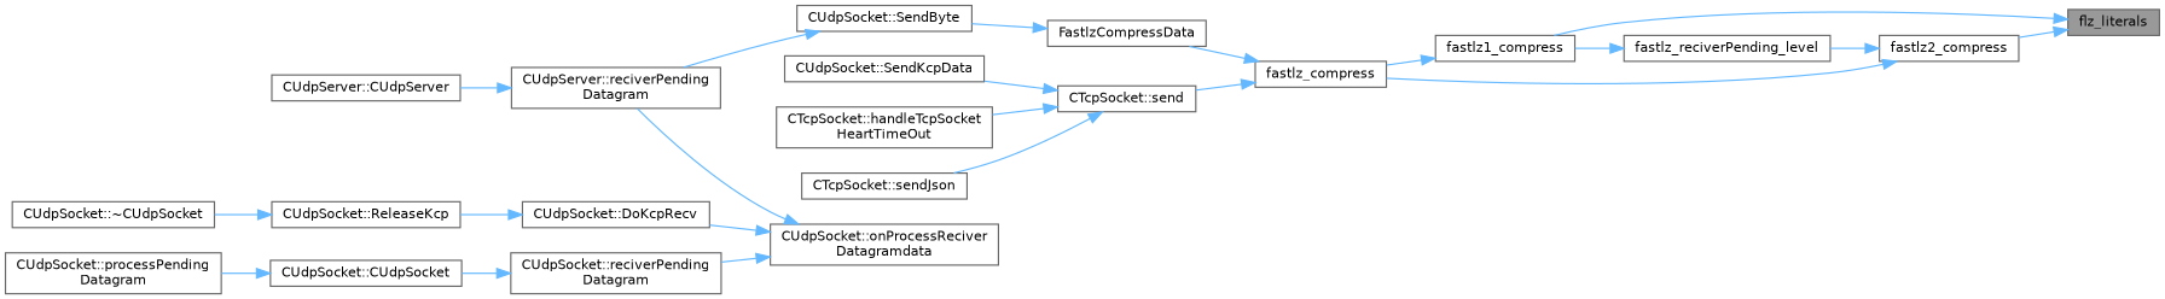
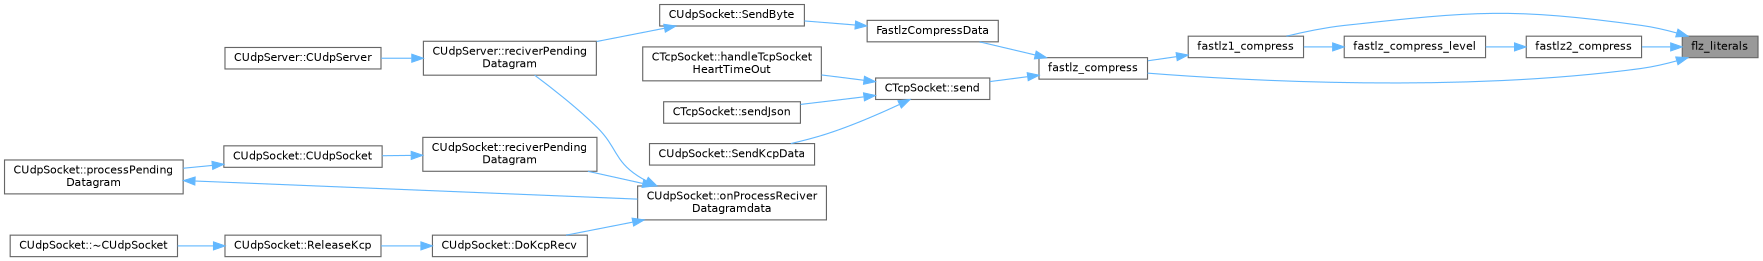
  digraph {
    rankdir=RL
    node [color=grey40 fillcolor=white fontname=Helvetica fontsize=10 shape=box style=filled]
    edge [color=steelblue1 dir=back fontname=Helvetica fontsize=10 labelfontname=Helvetica labelfontsize=10 style=solid]
    n1 [color=gray40 fillcolor=grey60 fontcolor=black height=0.2 label=flz_literals width=0.4]
    n2 [height=0.2 label=fastlz1_compress width=0.4]
    n3 [height=0.2 label=fastlz2_compress width=0.4]
    n4 [height=0.2 label=fastlz_compress width=0.4]
-   n5 [height=0.2 label=fastlz_reciverPending_level width=0.4]
+   n5 [height=0.2 label=fastlz_compress_level width=0.4]
    n6 [height=0.2 label=FastlzCompressData width=0.4]
    n7 [height=0.2 label="CTcpSocket::send" width=0.4]
    n8 [height=0.2 label="CUdpSocket::SendByte" width=0.4]
    n9 [height=0.2 label="CUdpSocket::SendKcpData" width=0.4]
    n10 [height=0.2 label="CTcpSocket::handleTcpSocket\lHeartTimeOut" width=0.4]
    n11 [height=0.2 label="CTcpSocket::sendJson" width=0.4]
    n12 [height=0.2 label="CUdpServer::reciverPending\lDatagram" width=0.4]
    n13 [height=0.2 label="CUdpServer::CUdpServer" width=0.4]
    n14 [height=0.2 label="CUdpSocket::CUdpSocket" width=0.4]
    n15 [height=0.2 label="CUdpSocket::processPending\lDatagram" width=0.4]
    n16 [height=0.2 label="CUdpSocket::onProcessReciver\lDatagramdata" width=0.4]
    n17 [height=0.2 label="CUdpSocket::DoKcpRecv" width=0.4]
    n18 [height=0.2 label="CUdpSocket::reciverPending\lDatagram" width=0.4]
    n19 [height=0.2 label="CUdpSocket::ReleaseKcp" width=0.4]
    n20 [height=0.2 label="CUdpSocket::~CUdpSocket" width=0.4]
    n1 -> n2
    n1 -> n3
    n2 -> n4
-   n3 -> n4
+   n1 -> n4
    n3 -> n5
    n4 -> n6
    n4 -> n7
    n5 -> n2
    n6 -> n8
    n7 -> n9
    n7 -> n10
    n7 -> n11
    n8 -> n12
    n12 -> n13
    n14 -> n15
+   n15 -> n16
    n16 -> n12
    n16 -> n17
    n16 -> n18
    n17 -> n19
    n18 -> n14
    n19 -> n20
  }
